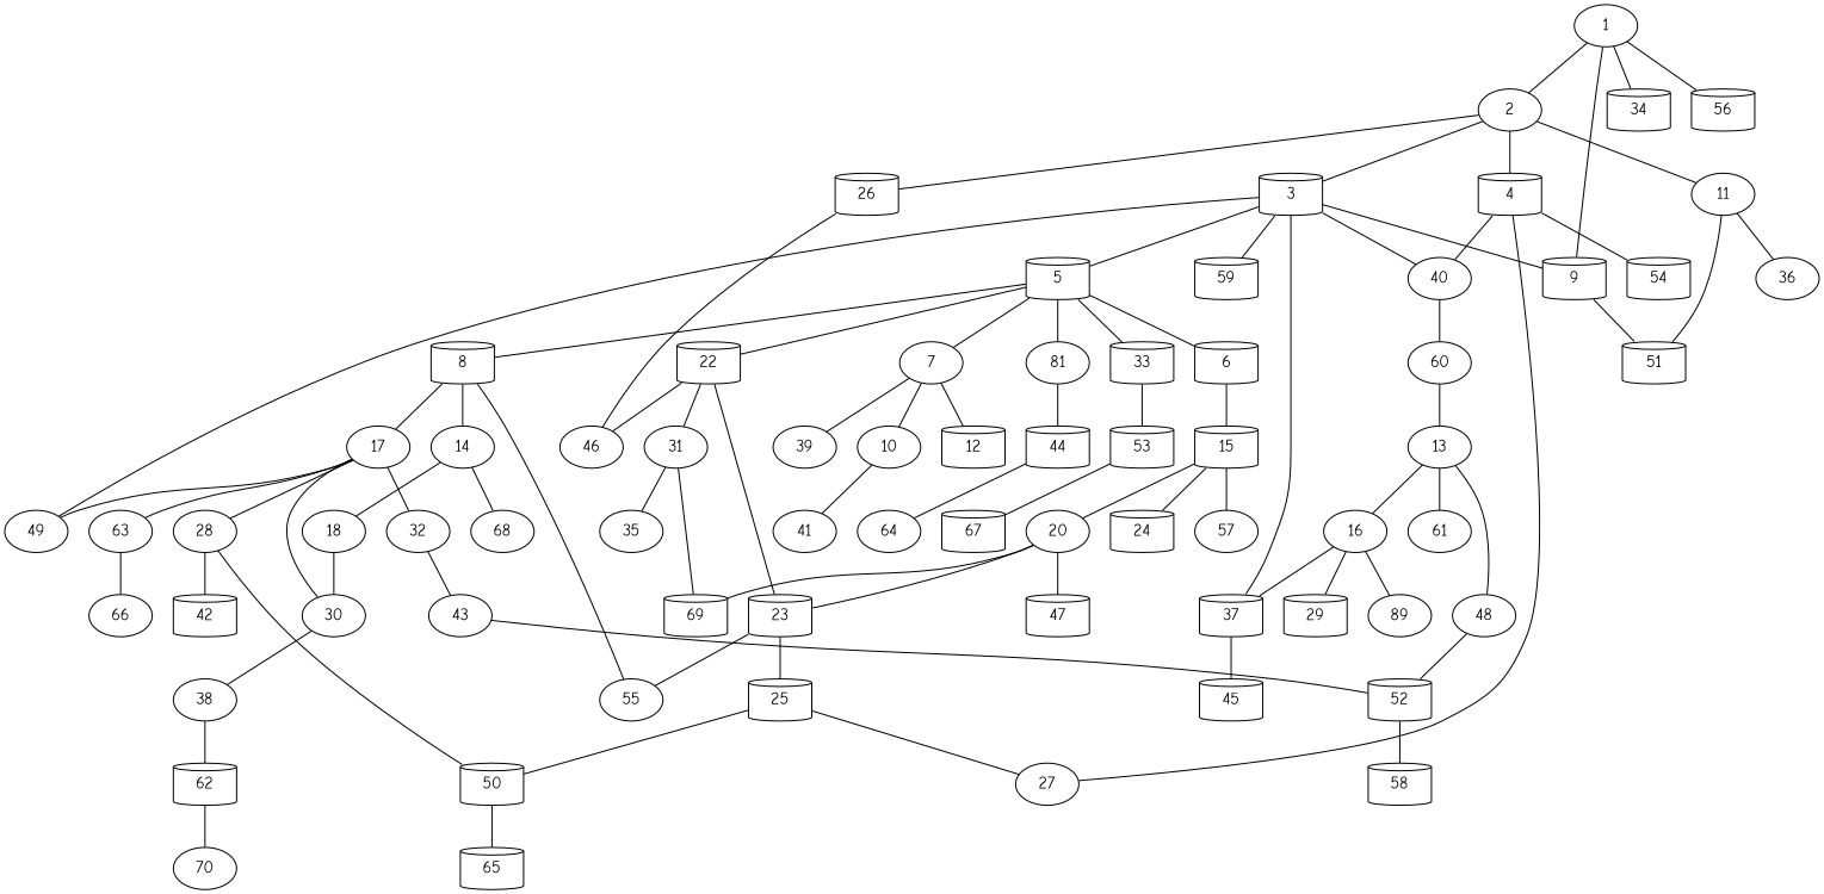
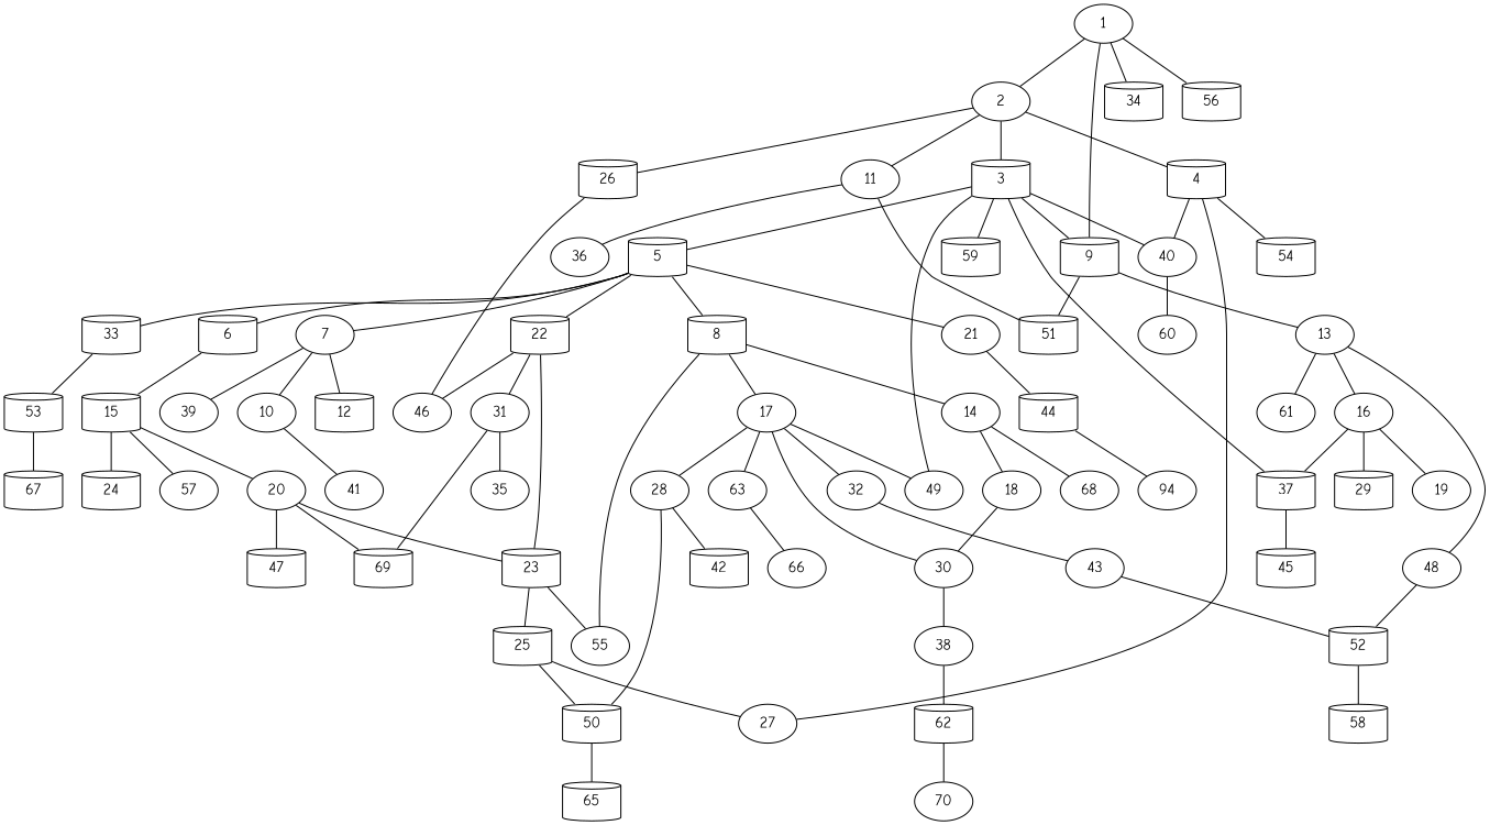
  graph {
    fontname="Comic Neue"
    node [fontname="Comic Neue" shape=ellipse]
    edge [fontname="Comic Neue"]
    1
    2
    9 [shape=cylinder]
    34 [shape=cylinder]
    56 [shape=cylinder]
    3 [shape=cylinder]
    4 [shape=cylinder]
    11
    26 [shape=cylinder]
    13
    51 [shape=cylinder]
    5 [shape=cylinder]
    37 [shape=cylinder]
    40
    49
    59 [shape=cylinder]
    27
    54 [shape=cylinder]
    36
    46
    16
    48
    61
    6 [shape=cylinder]
    7
    8 [shape=cylinder]
-   21 [label=81]
+   21
    22 [shape=cylinder]
    33 [shape=cylinder]
    45 [shape=cylinder]
    60
    15 [shape=cylinder]
    10
    12 [shape=cylinder]
    39
    14
    17
    55
    44 [shape=cylinder]
    23 [shape=cylinder]
    31
    53 [shape=cylinder]
    20
    24 [shape=cylinder]
    57
    41
    18
    68
    28
    30
    32
    63
-   64
+   64 [label=94]
    25 [shape=cylinder]
    69 [shape=cylinder]
    35
    67 [shape=cylinder]
    47 [shape=cylinder]
    50 [shape=cylinder]
    42 [shape=cylinder]
    38
    43
    66
-   19 [label=89]
+   19
    29 [shape=cylinder]
    52 [shape=cylinder]
    58 [shape=cylinder]
    65 [shape=cylinder]
    62 [shape=cylinder]
    70
    1 -- 2
    1 -- 9
    1 -- 34
    1 -- 56
    2 -- 3
    2 -- 4
    2 -- 11
    2 -- 26
-   60 -- 13
+   9 -- 13
    9 -- 51
    3 -- 9
    3 -- 5
    3 -- 37
    3 -- 40
    3 -- 49
    3 -- 59
    4 -- 40
    4 -- 27
    4 -- 54
    11 -- 51
    11 -- 36
    26 -- 46
    13 -- 16
    13 -- 48
    13 -- 61
    5 -- 6
    5 -- 7
    5 -- 8
    5 -- 21
    5 -- 22
    5 -- 33
    37 -- 45
    40 -- 60
    16 -- 37
    16 -- 19
    16 -- 29
    48 -- 52
    6 -- 15
    7 -- 10
    7 -- 12
    7 -- 39
    8 -- 14
    8 -- 17
    8 -- 55
    21 -- 44
    22 -- 46
    22 -- 23
    22 -- 31
    33 -- 53
    15 -- 20
    15 -- 24
    15 -- 57
    10 -- 41
    14 -- 18
    14 -- 68
    17 -- 49
    17 -- 28
    17 -- 30
    17 -- 32
    17 -- 63
    44 -- 64
    23 -- 55
    23 -- 25
    31 -- 69
    31 -- 35
    53 -- 67
    20 -- 23
    20 -- 69
    20 -- 47
    18 -- 30
    28 -- 50
    28 -- 42
    30 -- 38
    32 -- 43
    63 -- 66
    25 -- 27
    25 -- 50
    50 -- 65
    38 -- 62
    43 -- 52
    52 -- 58
    62 -- 70
  }
